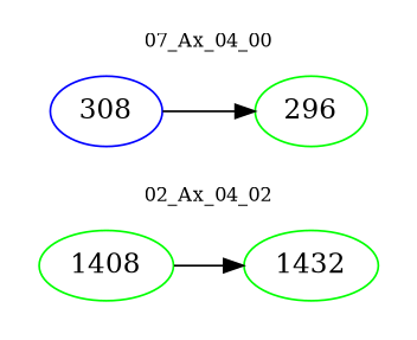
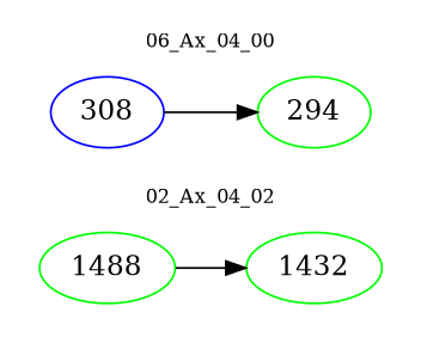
  digraph {
    rankdir=LR
    node [color=green]
    edge [color=black]
-   n1 [label=1408]
+   n1 [label=1488]
    n2 [label=1432]
    n3 [color=blue label=308]
-   n4 [label=296]
+   n4 [label=294]
    subgraph cluster_1 {
      color=white
      fontsize=10
      label="02_Ax_04_02"
      n1
      n2
    }
    subgraph cluster_2 {
      color=white
      fontsize=10
-     label="07_Ax_04_00"
+     label="06_Ax_04_00"
      n3
      n4
    }
    n1 -> n2
    n3 -> n4
  }
